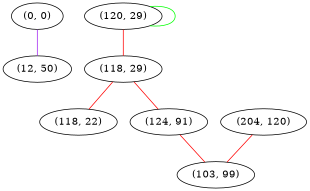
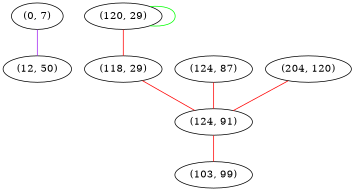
  graph {
    fontname="DejaVu Serif"
    node [fontname="DejaVu Serif"]
    edge [color=red fontname="DejaVu Serif" weight=1]
-   "(0, 0)"
+   "(0, 0)" [label="(0, 7)"]
    "(12, 50)"
    "(120, 29)"
    "(118, 29)"
-   "(118, 22)"
    "(124, 91)"
+   "(124, 87)"
    n8 [label="(103, 99)"]
    "(204, 120)"
    "(0, 0)" -- "(12, 50)" [color=purple weight=4]
    "(120, 29)" -- "(120, 29)" [color=green weight=2]
    "(120, 29)" -- "(118, 29)"
-   "(118, 29)" -- "(118, 22)"
    "(118, 29)" -- "(124, 91)"
    "(124, 91)" -- n8
-   "(204, 120)" -- n8
+   "(124, 87)" -- "(124, 91)"
+   "(204, 120)" -- "(124, 91)"
  }
